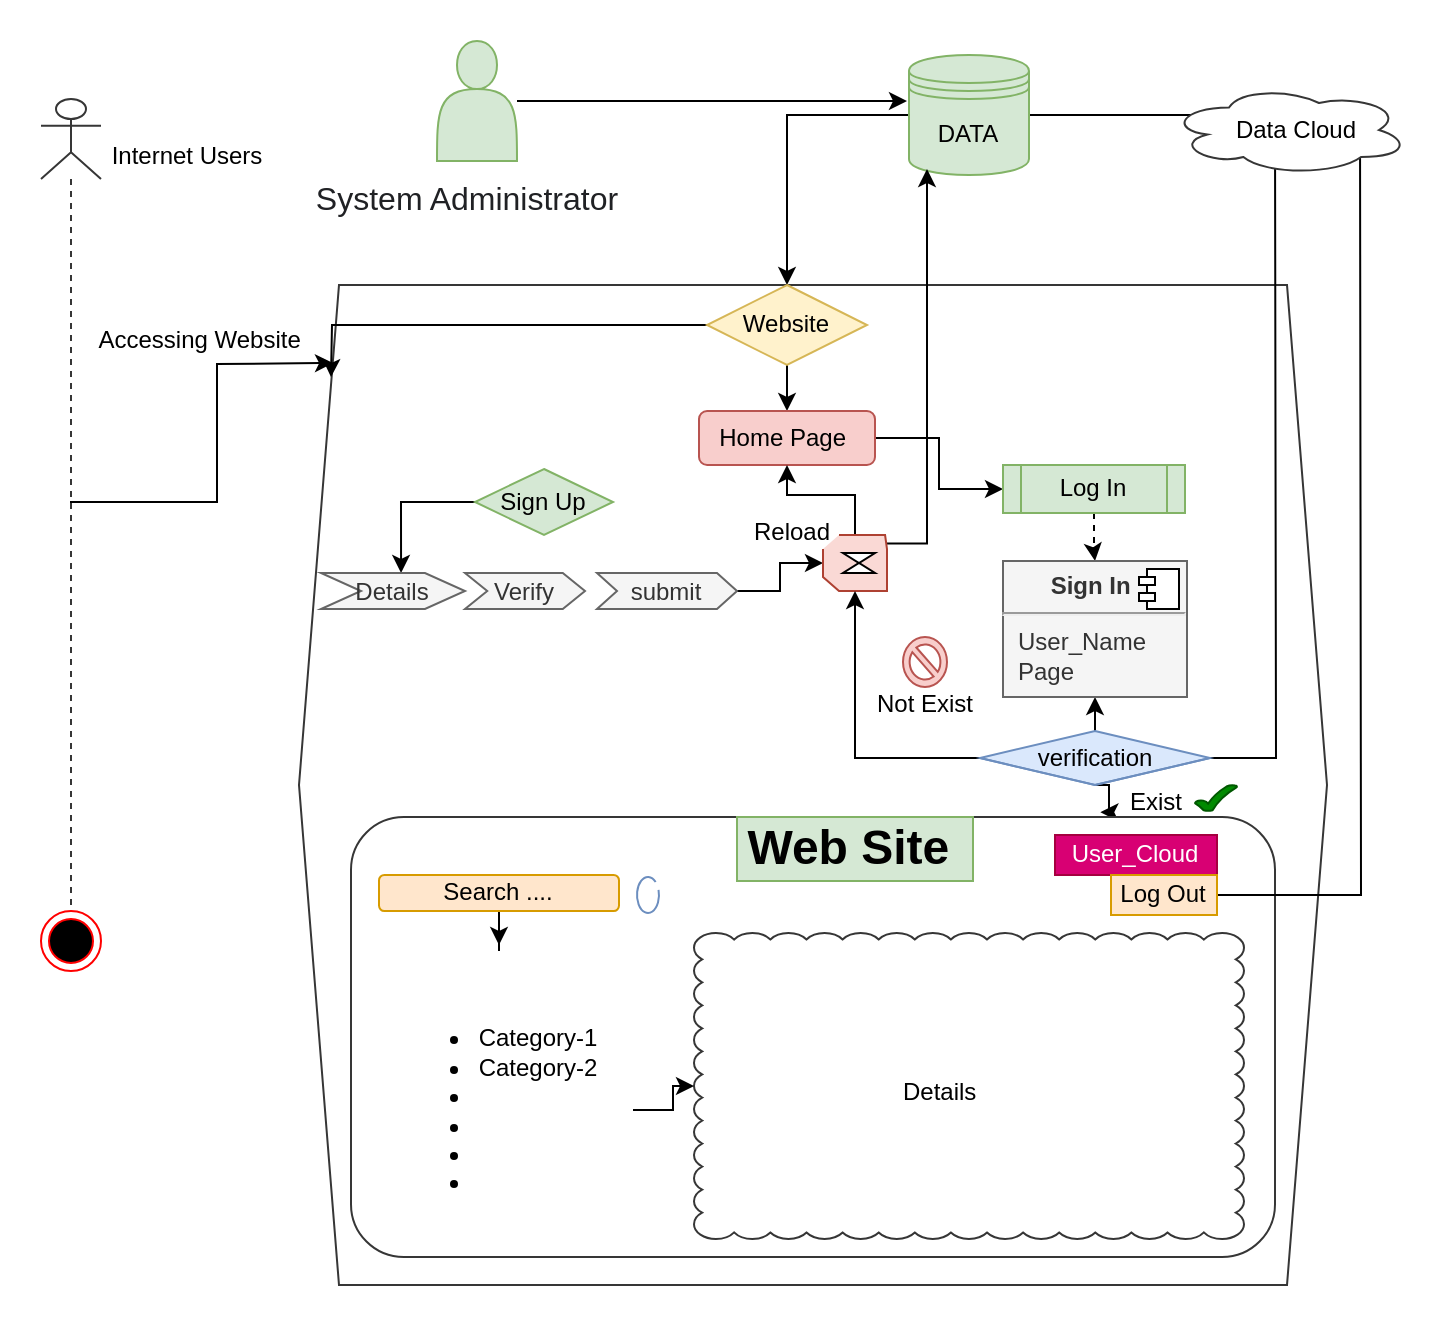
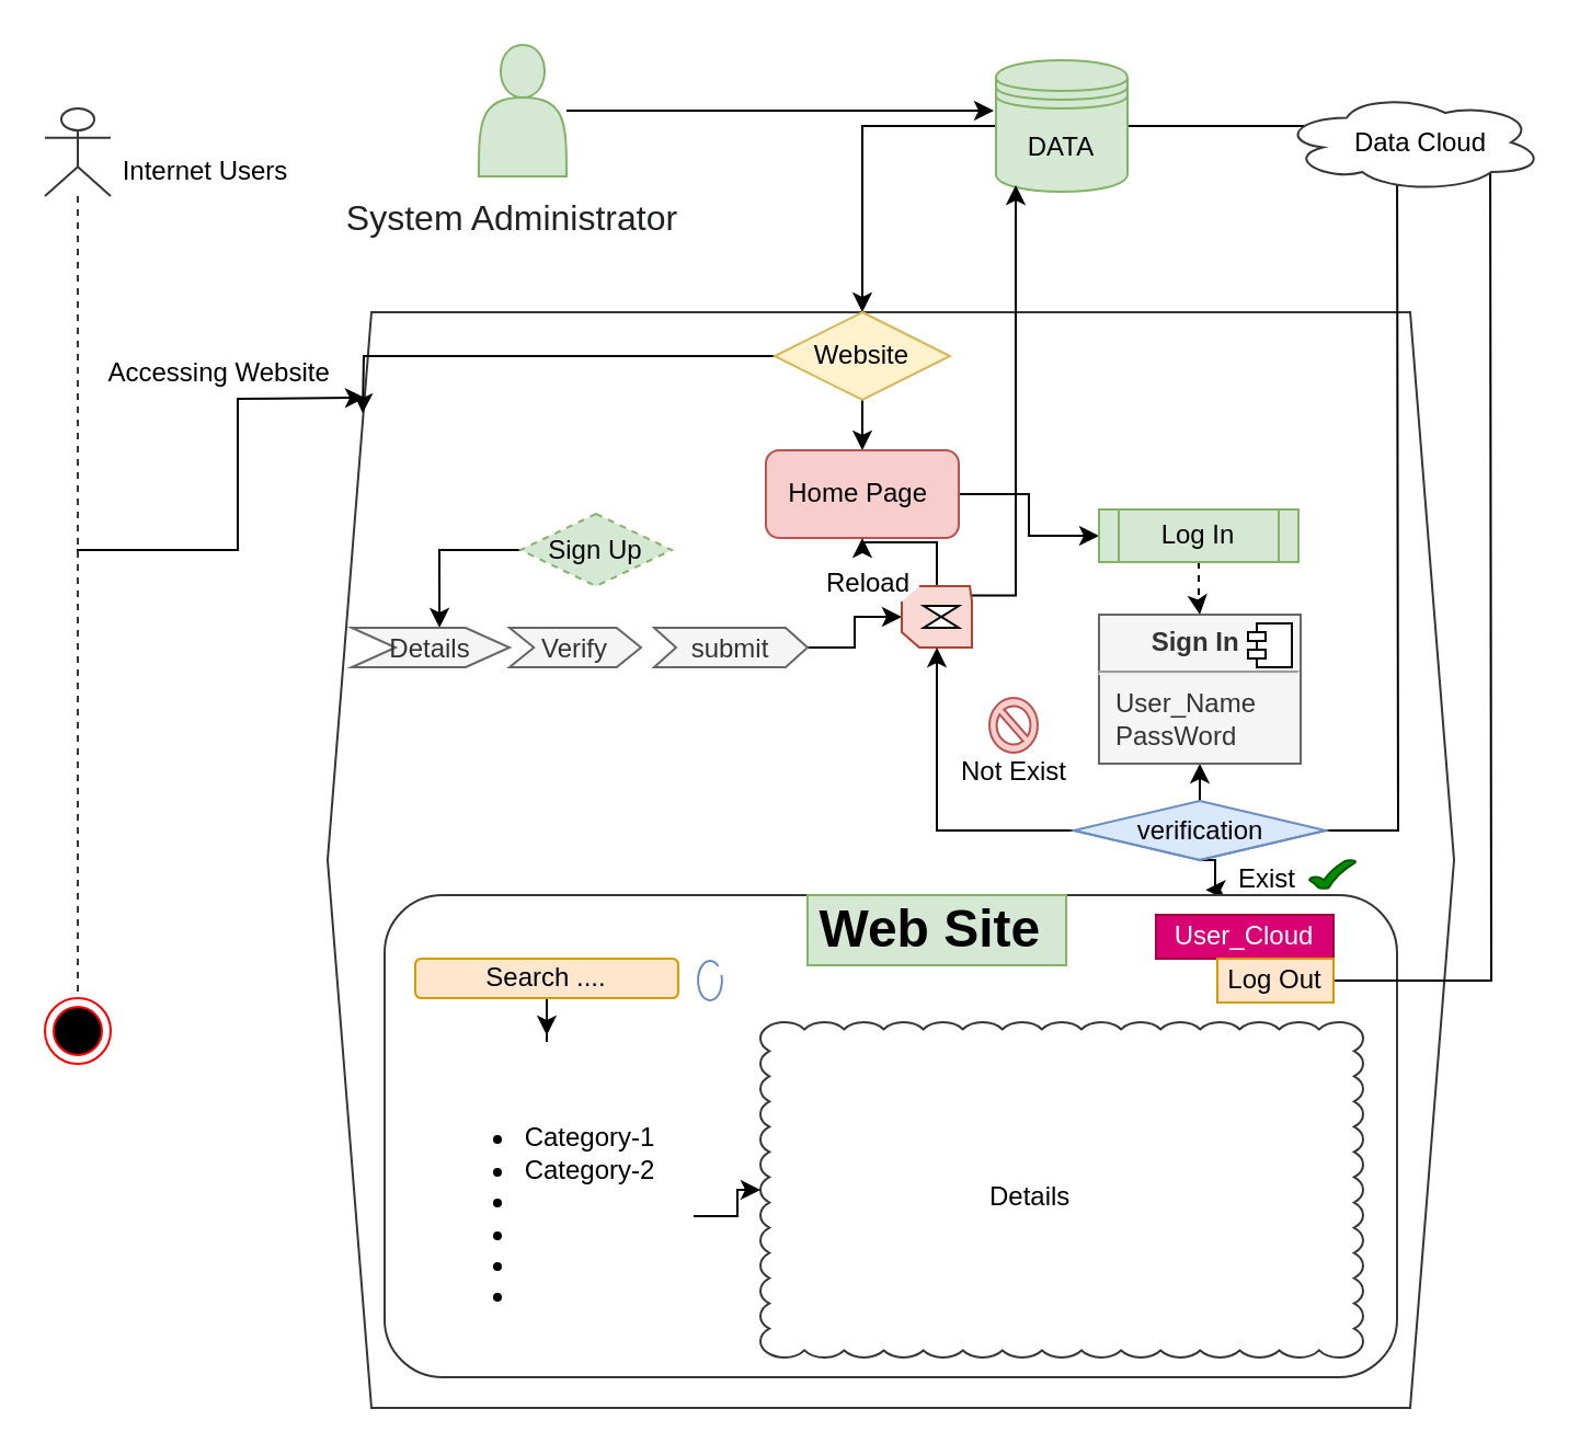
  <mxCell id="0" />
  <mxCell id="1" parent="0" />
  <mxCell id="2" style="edgeStyle=orthogonalEdgeStyle;rounded=0;orthogonalLoop=1;jettySize=auto;html=1;" edge="1" parent="1" source="3"><mxGeometry relative="1" as="geometry"><mxPoint x="453" y="50" as="targetPoint" /></mxGeometry></mxCell>
  <mxCell id="3" value="" style="shape=actor;whiteSpace=wrap;html=1;labelBackgroundColor=none;strokeColor=#82b366;fillColor=#d5e8d4;" vertex="1" parent="1"><mxGeometry x="218" y="20" width="40" height="60" as="geometry" /></mxCell>
  <mxCell id="4" style="edgeStyle=orthogonalEdgeStyle;rounded=0;orthogonalLoop=1;jettySize=auto;html=1;entryX=0.5;entryY=0;entryDx=0;entryDy=0;" edge="1" parent="1" source="6" target="11"><mxGeometry relative="1" as="geometry"><mxPoint x="394" y="118" as="targetPoint" /><Array as="points"><mxPoint x="393" y="57" /></Array></mxGeometry></mxCell>
  <mxCell id="5" style="edgeStyle=orthogonalEdgeStyle;rounded=0;orthogonalLoop=1;jettySize=auto;html=1;" edge="1" parent="1" source="6"><mxGeometry relative="1" as="geometry"><mxPoint x="678" y="57" as="targetPoint" /></mxGeometry></mxCell>
  <mxCell id="6" value="DATA" style="shape=datastore;whiteSpace=wrap;html=1;labelBackgroundColor=none;strokeColor=#82b366;fillColor=#d5e8d4;" vertex="1" parent="1"><mxGeometry x="454" y="27" width="60" height="60" as="geometry" /></mxCell>
  <mxCell id="7" value="&lt;span style=&quot;color: rgb(32 , 33 , 36) ; font-family: &amp;#34;arial&amp;#34; , sans-serif ; font-size: 16px ; text-align: left ; background-color: rgb(255 , 255 , 255)&quot;&gt;System Administrator&lt;/span&gt;" style="text;html=1;align=center;verticalAlign=middle;resizable=0;points=[];autosize=1;" vertex="1" parent="1"><mxGeometry x="152" y="89" width="161" height="19" as="geometry" /></mxCell>
  <mxCell id="8" value="&amp;nbsp; &amp;nbsp; &amp;nbsp; &amp;nbsp; &amp;nbsp; &amp;nbsp;&amp;nbsp;" style="shape=hexagon;perimeter=hexagonPerimeter2;whiteSpace=wrap;html=1;fixedSize=1;labelBackgroundColor=none;strokeColor=#363636;align=center;" vertex="1" parent="1"><mxGeometry x="149" y="142" width="514" height="500" as="geometry" /></mxCell>
  <mxCell id="9" style="edgeStyle=orthogonalEdgeStyle;rounded=0;orthogonalLoop=1;jettySize=auto;html=1;" edge="1" parent="1" source="11" target="13"><mxGeometry relative="1" as="geometry" /></mxCell>
  <mxCell id="10" style="edgeStyle=orthogonalEdgeStyle;rounded=0;orthogonalLoop=1;jettySize=auto;html=1;fontFamily=Helvetica;" edge="1" parent="1" source="11"><mxGeometry relative="1" as="geometry"><mxPoint x="165" y="188" as="targetPoint" /></mxGeometry></mxCell>
  <mxCell id="11" value="Website" style="rhombus;whiteSpace=wrap;html=1;labelBackgroundColor=none;strokeColor=#d6b656;align=center;fillColor=#fff2cc;" vertex="1" parent="1"><mxGeometry x="353" y="142" width="80" height="40" as="geometry" /></mxCell>
  <mxCell id="12" style="edgeStyle=orthogonalEdgeStyle;rounded=0;orthogonalLoop=1;jettySize=auto;html=1;exitX=1;exitY=0.5;exitDx=0;exitDy=0;entryX=0;entryY=0.5;entryDx=0;entryDy=0;" edge="1" parent="1" source="13" target="17"><mxGeometry relative="1" as="geometry" /></mxCell>
- <mxCell id="13" value="Home Page&amp;nbsp;" style="rounded=1;whiteSpace=wrap;html=1;labelBackgroundColor=none;strokeColor=#b85450;align=center;fillColor=#f8cecc;" vertex="1" parent="1"><mxGeometry x="349" y="205" width="88" height="27" as="geometry" /></mxCell>
+ <mxCell id="13" value="Home Page&amp;nbsp;" style="rounded=1;whiteSpace=wrap;html=1;labelBackgroundColor=none;strokeColor=#b85450;align=center;fillColor=#f8cecc;" vertex="1" parent="1"><mxGeometry x="349" y="205" width="88" height="40" as="geometry" /></mxCell>
  <mxCell id="14" style="edgeStyle=orthogonalEdgeStyle;rounded=0;orthogonalLoop=1;jettySize=auto;html=1;entryX=0.556;entryY=0;entryDx=0;entryDy=0;entryPerimeter=0;" edge="1" parent="1" source="15" target="21"><mxGeometry relative="1" as="geometry" /></mxCell>
- <mxCell id="15" value="Sign Up" style="rhombus;whiteSpace=wrap;html=1;labelBackgroundColor=none;strokeColor=#82b366;align=center;fillColor=#d5e8d4;" vertex="1" parent="1"><mxGeometry x="237" y="234" width="69" height="33" as="geometry" /></mxCell>
+ <mxCell id="15" value="Sign Up" style="rhombus;whiteSpace=wrap;html=1;labelBackgroundColor=none;strokeColor=#82b366;align=center;fillColor=#d5e8d4;dashed=1;" vertex="1" parent="1"><mxGeometry x="237" y="234" width="69" height="33" as="geometry" /></mxCell>
  <mxCell id="16" style="edgeStyle=orthogonalEdgeStyle;rounded=0;orthogonalLoop=1;jettySize=auto;html=1;entryX=0.5;entryY=0;entryDx=0;entryDy=0;dashed=1;" edge="1" parent="1" source="17" target="36"><mxGeometry relative="1" as="geometry" /></mxCell>
  <mxCell id="17" value="Log In" style="shape=process;whiteSpace=wrap;html=1;backgroundOutline=1;labelBackgroundColor=none;strokeColor=#82b366;align=center;fillColor=#d5e8d4;" vertex="1" parent="1"><mxGeometry x="501" y="232" width="91" height="24" as="geometry" /></mxCell>
  <mxCell id="18" value="Verify" style="shape=step;perimeter=stepPerimeter;fixedSize=1;points=[];size=11.118;fillColor=#f5f5f5;strokeColor=#666666;fontColor=#333333;" vertex="1" parent="1"><mxGeometry x="232" y="286" width="60" height="18" as="geometry" /></mxCell>
  <mxCell id="19" style="edgeStyle=orthogonalEdgeStyle;rounded=0;orthogonalLoop=1;jettySize=auto;html=1;" edge="1" parent="1" source="20" target="24"><mxGeometry relative="1" as="geometry" /></mxCell>
  <mxCell id="20" value="submit" style="shape=step;perimeter=stepPerimeter;fixedSize=1;points=[];size=10;fillColor=#f5f5f5;strokeColor=#666666;fontColor=#333333;" vertex="1" parent="1"><mxGeometry x="298" y="286" width="70" height="18" as="geometry" /></mxCell>
  <mxCell id="21" value="Details" style="shape=step;perimeter=stepPerimeter;fixedSize=1;points=[];fillColor=#f5f5f5;strokeColor=#666666;fontColor=#333333;" vertex="1" parent="1"><mxGeometry x="160" y="286" width="72" height="18" as="geometry" /></mxCell>
  <mxCell id="22" style="edgeStyle=orthogonalEdgeStyle;rounded=0;orthogonalLoop=1;jettySize=auto;html=1;entryX=0.15;entryY=0.95;entryDx=0;entryDy=0;entryPerimeter=0;exitX=1;exitY=0.154;exitDx=0;exitDy=0;exitPerimeter=0;" edge="1" parent="1" source="24" target="6"><mxGeometry relative="1" as="geometry" /></mxCell>
  <mxCell id="23" value="" style="edgeStyle=orthogonalEdgeStyle;rounded=0;orthogonalLoop=1;jettySize=auto;html=1;fontFamily=Helvetica;" edge="1" parent="1" source="24" target="13"><mxGeometry relative="1" as="geometry" /></mxCell>
  <mxCell id="24" value="" style="verticalLabelPosition=bottom;verticalAlign=top;html=1;shape=mxgraph.basic.polygon;polyCoords=[[0.25,0],[0.97,0],[1,0.25],[1,0.75],[1,1],[0.25,1],[0,0.75],[0,0.25]];polyline=1;fillColor=#fad9d5;labelBackgroundColor=none;align=center;fontFamily=Helvetica;strokeColor=#ae4132;" vertex="1" parent="1"><mxGeometry x="411" y="267" width="32" height="28" as="geometry" /></mxCell>
  <mxCell id="25" value="" style="shape=collate;whiteSpace=wrap;html=1;labelBackgroundColor=none;align=center;" vertex="1" parent="1"><mxGeometry x="421" y="276" width="16" height="10" as="geometry" /></mxCell>
  <mxCell id="26" style="edgeStyle=orthogonalEdgeStyle;rounded=0;orthogonalLoop=1;jettySize=auto;html=1;exitX=0.5;exitY=0;exitDx=0;exitDy=0;exitPerimeter=0;entryX=0.5;entryY=1;entryDx=0;entryDy=0;" edge="1" parent="1" source="30" target="36"><mxGeometry relative="1" as="geometry" /></mxCell>
  <mxCell id="27" style="edgeStyle=orthogonalEdgeStyle;rounded=0;orthogonalLoop=1;jettySize=auto;html=1;" edge="1" parent="1" source="30"><mxGeometry relative="1" as="geometry"><mxPoint x="637" y="59" as="targetPoint" /></mxGeometry></mxCell>
  <mxCell id="28" style="edgeStyle=orthogonalEdgeStyle;rounded=0;orthogonalLoop=1;jettySize=auto;html=1;" edge="1" parent="1" source="30" target="24"><mxGeometry relative="1" as="geometry" /></mxCell>
  <mxCell id="29" style="edgeStyle=orthogonalEdgeStyle;rounded=0;orthogonalLoop=1;jettySize=auto;html=1;exitX=0.5;exitY=1;exitDx=0;exitDy=0;exitPerimeter=0;entryX=0.811;entryY=-0.011;entryDx=0;entryDy=0;entryPerimeter=0;fontFamily=Helvetica;" edge="1" parent="1" source="30" target="39"><mxGeometry relative="1" as="geometry"><Array as="points"><mxPoint x="554" y="392" /></Array></mxGeometry></mxCell>
  <mxCell id="30" value="verification" style="whiteSpace=wrap;html=1;shape=mxgraph.basic.isocube;isoAngle=15;labelBackgroundColor=none;strokeColor=#6c8ebf;align=center;fillColor=#dae8fc;" vertex="1" parent="1"><mxGeometry x="489.5" y="365" width="115" height="27" as="geometry" /></mxCell>
  <mxCell id="31" style="edgeStyle=orthogonalEdgeStyle;rounded=0;orthogonalLoop=1;jettySize=auto;html=1;" edge="1" parent="1" source="32"><mxGeometry relative="1" as="geometry"><mxPoint x="166" y="181" as="targetPoint" /></mxGeometry></mxCell>
  <mxCell id="32" value="" style="shape=umlLifeline;participant=umlActor;perimeter=lifelinePerimeter;whiteSpace=wrap;html=1;container=1;collapsible=0;recursiveResize=0;verticalAlign=top;spacingTop=36;outlineConnect=0;labelBackgroundColor=none;strokeColor=#363636;align=center;" vertex="1" parent="1"><mxGeometry x="20" y="49" width="30" height="403" as="geometry" /></mxCell>
  <mxCell id="33" value="" style="ellipse;html=1;shape=endState;fillColor=#000000;strokeColor=#ff0000;labelBackgroundColor=none;align=center;" vertex="1" parent="1"><mxGeometry x="20" y="455" width="30" height="30" as="geometry" /></mxCell>
  <mxCell id="34" value="Internet Users" style="text;html=1;align=center;verticalAlign=middle;resizable=0;points=[];autosize=1;" vertex="1" parent="1"><mxGeometry x="50" y="69" width="85" height="18" as="geometry" /></mxCell>
  <mxCell id="35" value="Accessing Website&amp;nbsp;" style="text;html=1;align=center;verticalAlign=middle;resizable=0;points=[];autosize=1;" vertex="1" parent="1"><mxGeometry x="43" y="161" width="115" height="18" as="geometry" /></mxCell>
- <mxCell id="36" value="&lt;p style=&quot;margin: 0px ; margin-top: 6px ; text-align: center&quot;&gt;&lt;b&gt;Sign In&amp;nbsp;&lt;/b&gt;&lt;/p&gt;&lt;hr&gt;&lt;p style=&quot;margin: 0px ; margin-left: 8px&quot;&gt;User_Name&amp;nbsp;&lt;br&gt;Page&lt;/p&gt;" style="align=left;overflow=fill;html=1;dropTarget=0;labelBackgroundColor=none;strokeColor=#666666;fillColor=#f5f5f5;fontColor=#333333;" vertex="1" parent="1"><mxGeometry x="501" y="280" width="92" height="68" as="geometry" /></mxCell>
+ <mxCell id="36" value="&lt;p style=&quot;margin: 0px ; margin-top: 6px ; text-align: center&quot;&gt;&lt;b&gt;Sign In&amp;nbsp;&lt;/b&gt;&lt;/p&gt;&lt;hr&gt;&lt;p style=&quot;margin: 0px ; margin-left: 8px&quot;&gt;User_Name&amp;nbsp;&lt;br&gt;PassWord&lt;/p&gt;" style="align=left;overflow=fill;html=1;dropTarget=0;labelBackgroundColor=none;strokeColor=#666666;fillColor=#f5f5f5;fontColor=#333333;" vertex="1" parent="1"><mxGeometry x="501" y="280" width="92" height="68" as="geometry" /></mxCell>
  <mxCell id="37" value="" style="shape=component;jettyWidth=8;jettyHeight=4;" vertex="1" parent="36"><mxGeometry x="1" width="20" height="20" relative="1" as="geometry"><mxPoint x="-24" y="4" as="offset" /></mxGeometry></mxCell>
  <mxCell id="38" value="Not Exist" style="text;html=1;align=center;verticalAlign=middle;resizable=0;points=[];autosize=1;" vertex="1" parent="1"><mxGeometry x="433" y="343" width="58" height="18" as="geometry" /></mxCell>
  <mxCell id="39" value="" style="rounded=1;whiteSpace=wrap;html=1;labelBackgroundColor=none;strokeColor=#363636;fontFamily=Helvetica;align=center;arcSize=12;" vertex="1" parent="1"><mxGeometry x="175" y="408" width="462" height="220" as="geometry" /></mxCell>
  <mxCell id="40" value="Exist" style="text;html=1;strokeColor=none;fillColor=none;align=center;verticalAlign=middle;whiteSpace=wrap;rounded=0;labelBackgroundColor=none;fontFamily=Helvetica;" vertex="1" parent="1"><mxGeometry x="559" y="391" width="38" height="20" as="geometry" /></mxCell>
  <mxCell id="41" value="Web Site&amp;nbsp;" style="text;strokeColor=#82b366;fillColor=#d5e8d4;html=1;fontSize=24;fontStyle=1;verticalAlign=middle;align=center;labelBackgroundColor=none;" vertex="1" parent="1"><mxGeometry x="368" y="408" width="118" height="32" as="geometry" /></mxCell>
  <mxCell id="42" value="" style="verticalLabelPosition=bottom;verticalAlign=top;html=1;shape=mxgraph.basic.tick;labelBackgroundColor=none;strokeColor=#005700;fontFamily=Helvetica;align=center;fillColor=#008a00;fontColor=#ffffff;" vertex="1" parent="1"><mxGeometry x="597" y="392" width="21" height="13" as="geometry" /></mxCell>
  <mxCell id="43" value="" style="verticalLabelPosition=bottom;verticalAlign=top;html=1;shape=mxgraph.basic.no_symbol;labelBackgroundColor=none;strokeColor=#b85450;fontFamily=Helvetica;align=center;fillColor=#f8cecc;" vertex="1" parent="1"><mxGeometry x="451" y="318" width="22" height="25" as="geometry" /></mxCell>
  <mxCell id="44" value="Reload" style="text;html=1;strokeColor=none;fillColor=none;align=center;verticalAlign=middle;whiteSpace=wrap;rounded=0;labelBackgroundColor=none;fontFamily=Helvetica;" vertex="1" parent="1"><mxGeometry x="376" y="256" width="40" height="20" as="geometry" /></mxCell>
  <mxCell id="45" value="User_Cloud" style="text;html=1;strokeColor=#A50040;fillColor=#d80073;align=center;verticalAlign=middle;whiteSpace=wrap;rounded=0;labelBackgroundColor=none;fontFamily=Helvetica;fontColor=#ffffff;" vertex="1" parent="1"><mxGeometry x="527" y="417" width="81" height="20" as="geometry" /></mxCell>
  <mxCell id="46" style="edgeStyle=orthogonalEdgeStyle;rounded=0;orthogonalLoop=1;jettySize=auto;html=1;entryX=0.5;entryY=0;entryDx=0;entryDy=0;fontFamily=Helvetica;" edge="1" parent="1" source="47" target="55"><mxGeometry relative="1" as="geometry" /></mxCell>
  <mxCell id="47" value="Search ...." style="rounded=1;whiteSpace=wrap;html=1;labelBackgroundColor=none;strokeColor=#d79b00;fontFamily=Helvetica;align=center;fillColor=#ffe6cc;" vertex="1" parent="1"><mxGeometry x="189" y="437" width="120" height="18" as="geometry" /></mxCell>
  <mxCell id="48" value="" style="verticalLabelPosition=bottom;verticalAlign=top;html=1;shape=mxgraph.basic.arc;startAngle=0.204;endAngle=0.122;labelBackgroundColor=none;strokeColor=#6c8ebf;fontFamily=Helvetica;align=center;fillColor=#dae8fc;" vertex="1" parent="1"><mxGeometry x="318" y="438" width="11" height="18" as="geometry" /></mxCell>
  <mxCell id="49" value="" style="whiteSpace=wrap;html=1;shape=mxgraph.basic.cloud_rect;labelBackgroundColor=none;strokeColor=#363636;fontFamily=Helvetica;align=center;" vertex="1" parent="1"><mxGeometry x="346.5" y="466" width="275" height="153" as="geometry" /></mxCell>
  <mxCell id="50" style="edgeStyle=orthogonalEdgeStyle;rounded=0;orthogonalLoop=1;jettySize=auto;html=1;fontFamily=Helvetica;" edge="1" parent="1" source="51"><mxGeometry relative="1" as="geometry"><mxPoint x="679.5" y="55.167" as="targetPoint" /></mxGeometry></mxCell>
  <mxCell id="51" value="Log Out" style="text;html=1;strokeColor=#d79b00;fillColor=#ffe6cc;align=center;verticalAlign=middle;whiteSpace=wrap;rounded=0;labelBackgroundColor=none;fontFamily=Helvetica;" vertex="1" parent="1"><mxGeometry x="555" y="437" width="53" height="20" as="geometry" /></mxCell>
  <mxCell id="52" value="" style="ellipse;shape=cloud;whiteSpace=wrap;html=1;labelBackgroundColor=none;strokeColor=#363636;fontFamily=Helvetica;align=center;" vertex="1" parent="1"><mxGeometry x="584" y="42" width="120" height="45" as="geometry" /></mxCell>
  <mxCell id="53" value="Data Cloud" style="text;html=1;strokeColor=none;fillColor=none;align=center;verticalAlign=middle;whiteSpace=wrap;rounded=0;labelBackgroundColor=none;fontFamily=Helvetica;" vertex="1" parent="1"><mxGeometry x="613" y="54.5" width="70" height="20" as="geometry" /></mxCell>
  <mxCell id="54" style="edgeStyle=orthogonalEdgeStyle;rounded=0;orthogonalLoop=1;jettySize=auto;html=1;fontFamily=Helvetica;" edge="1" parent="1" source="55" target="49"><mxGeometry relative="1" as="geometry" /></mxCell>
  <mxCell id="55" value="&lt;ul&gt;&lt;li&gt;Category-1&lt;/li&gt;&lt;li&gt;Category-2&lt;/li&gt;&lt;li&gt;&amp;nbsp;&lt;/li&gt;&lt;li&gt;&amp;nbsp;&lt;/li&gt;&lt;li&gt;&amp;nbsp;&lt;/li&gt;&lt;li&gt;&lt;br&gt;&lt;/li&gt;&lt;/ul&gt;" style="text;strokeColor=none;fillColor=none;html=1;whiteSpace=wrap;verticalAlign=middle;overflow=hidden;labelBackgroundColor=none;fontFamily=Helvetica;align=center;" vertex="1" parent="1"><mxGeometry x="182" y="472" width="134" height="165" as="geometry" /></mxCell>
  <mxCell id="56" value="Details&amp;nbsp;" style="text;html=1;strokeColor=none;fillColor=none;align=center;verticalAlign=middle;whiteSpace=wrap;rounded=0;labelBackgroundColor=none;fontFamily=Helvetica;" vertex="1" parent="1"><mxGeometry x="392" y="492" width="159" height="107" as="geometry" /></mxCell>
